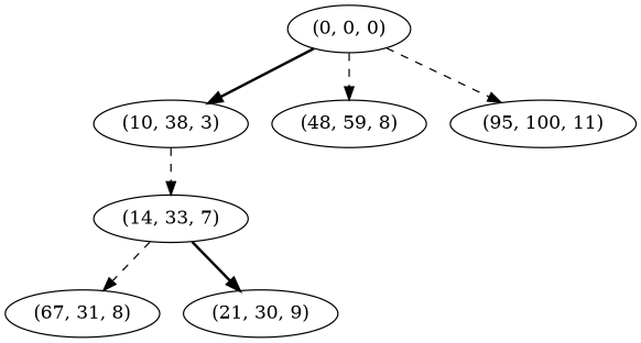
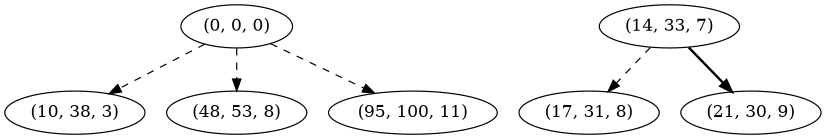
  digraph {
    edge [style=dashed]
    "(0, 0, 0)"
    "(10, 38, 3)"
-   "(48, 59, 8)"
+   "(48, 59, 8)" [label="(48, 53, 8)"]
    "(95, 100, 11)"
    "(14, 33, 7)"
-   "(17, 31, 8)" [label="(67, 31, 8)"]
+   "(17, 31, 8)"
    "(21, 30, 9)"
-   "(0, 0, 0)" -> "(10, 38, 3)" [style=bold]
+   "(0, 0, 0)" -> "(10, 38, 3)"
    "(0, 0, 0)" -> "(48, 59, 8)"
    "(0, 0, 0)" -> "(95, 100, 11)"
-   "(10, 38, 3)" -> "(14, 33, 7)"
    "(14, 33, 7)" -> "(17, 31, 8)"
    "(14, 33, 7)" -> "(21, 30, 9)" [style=bold]
  }
